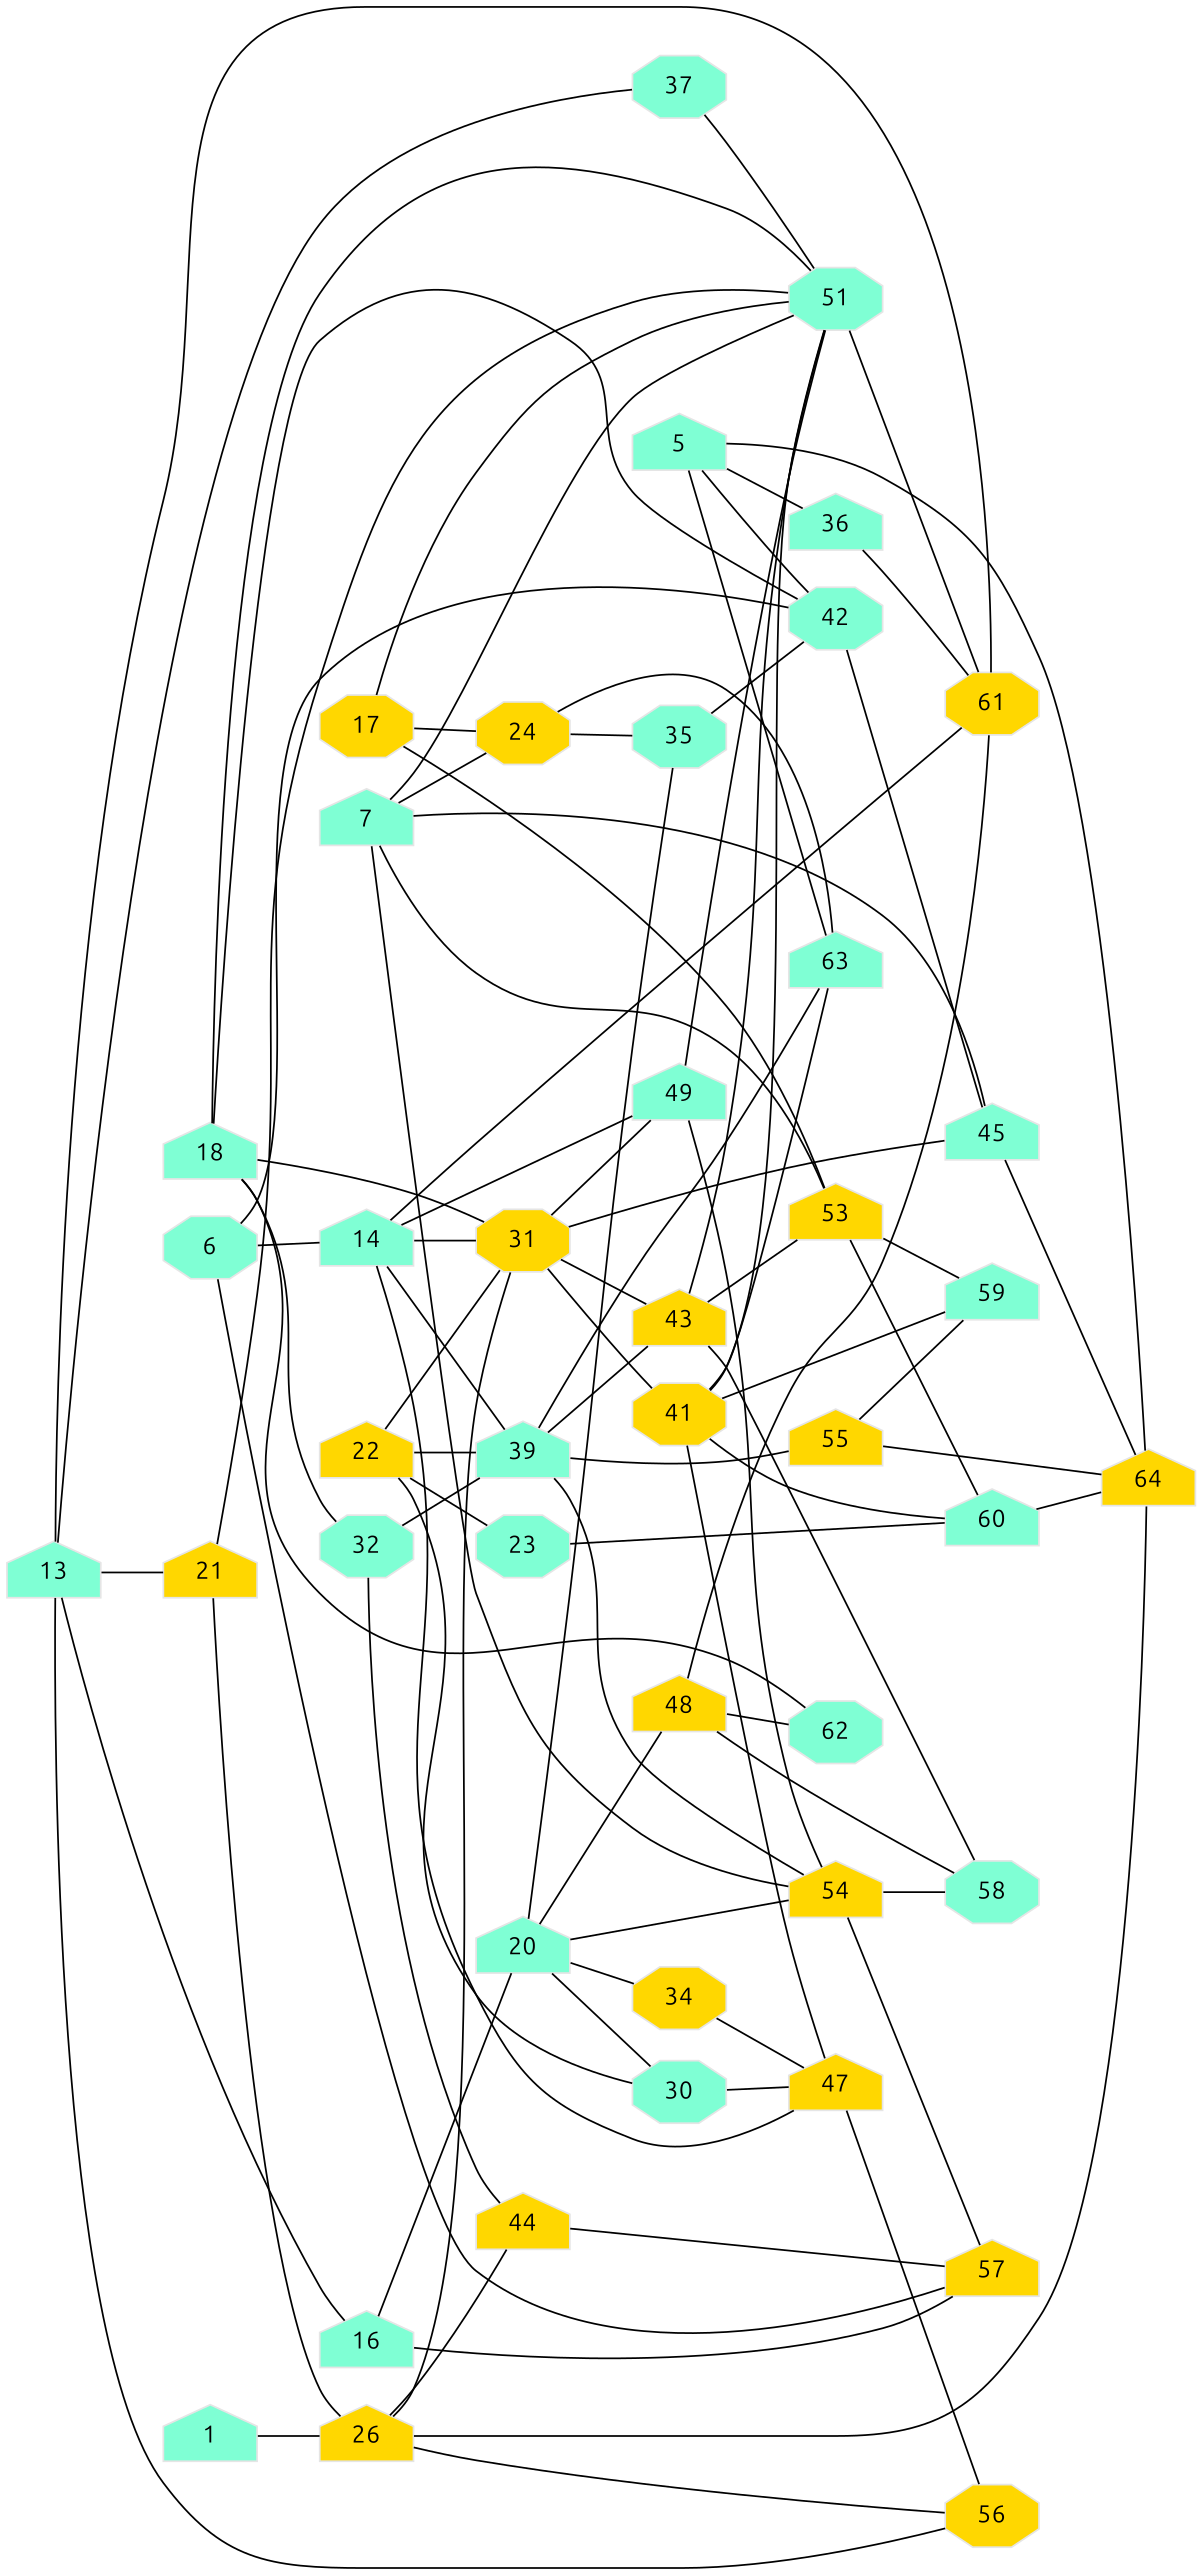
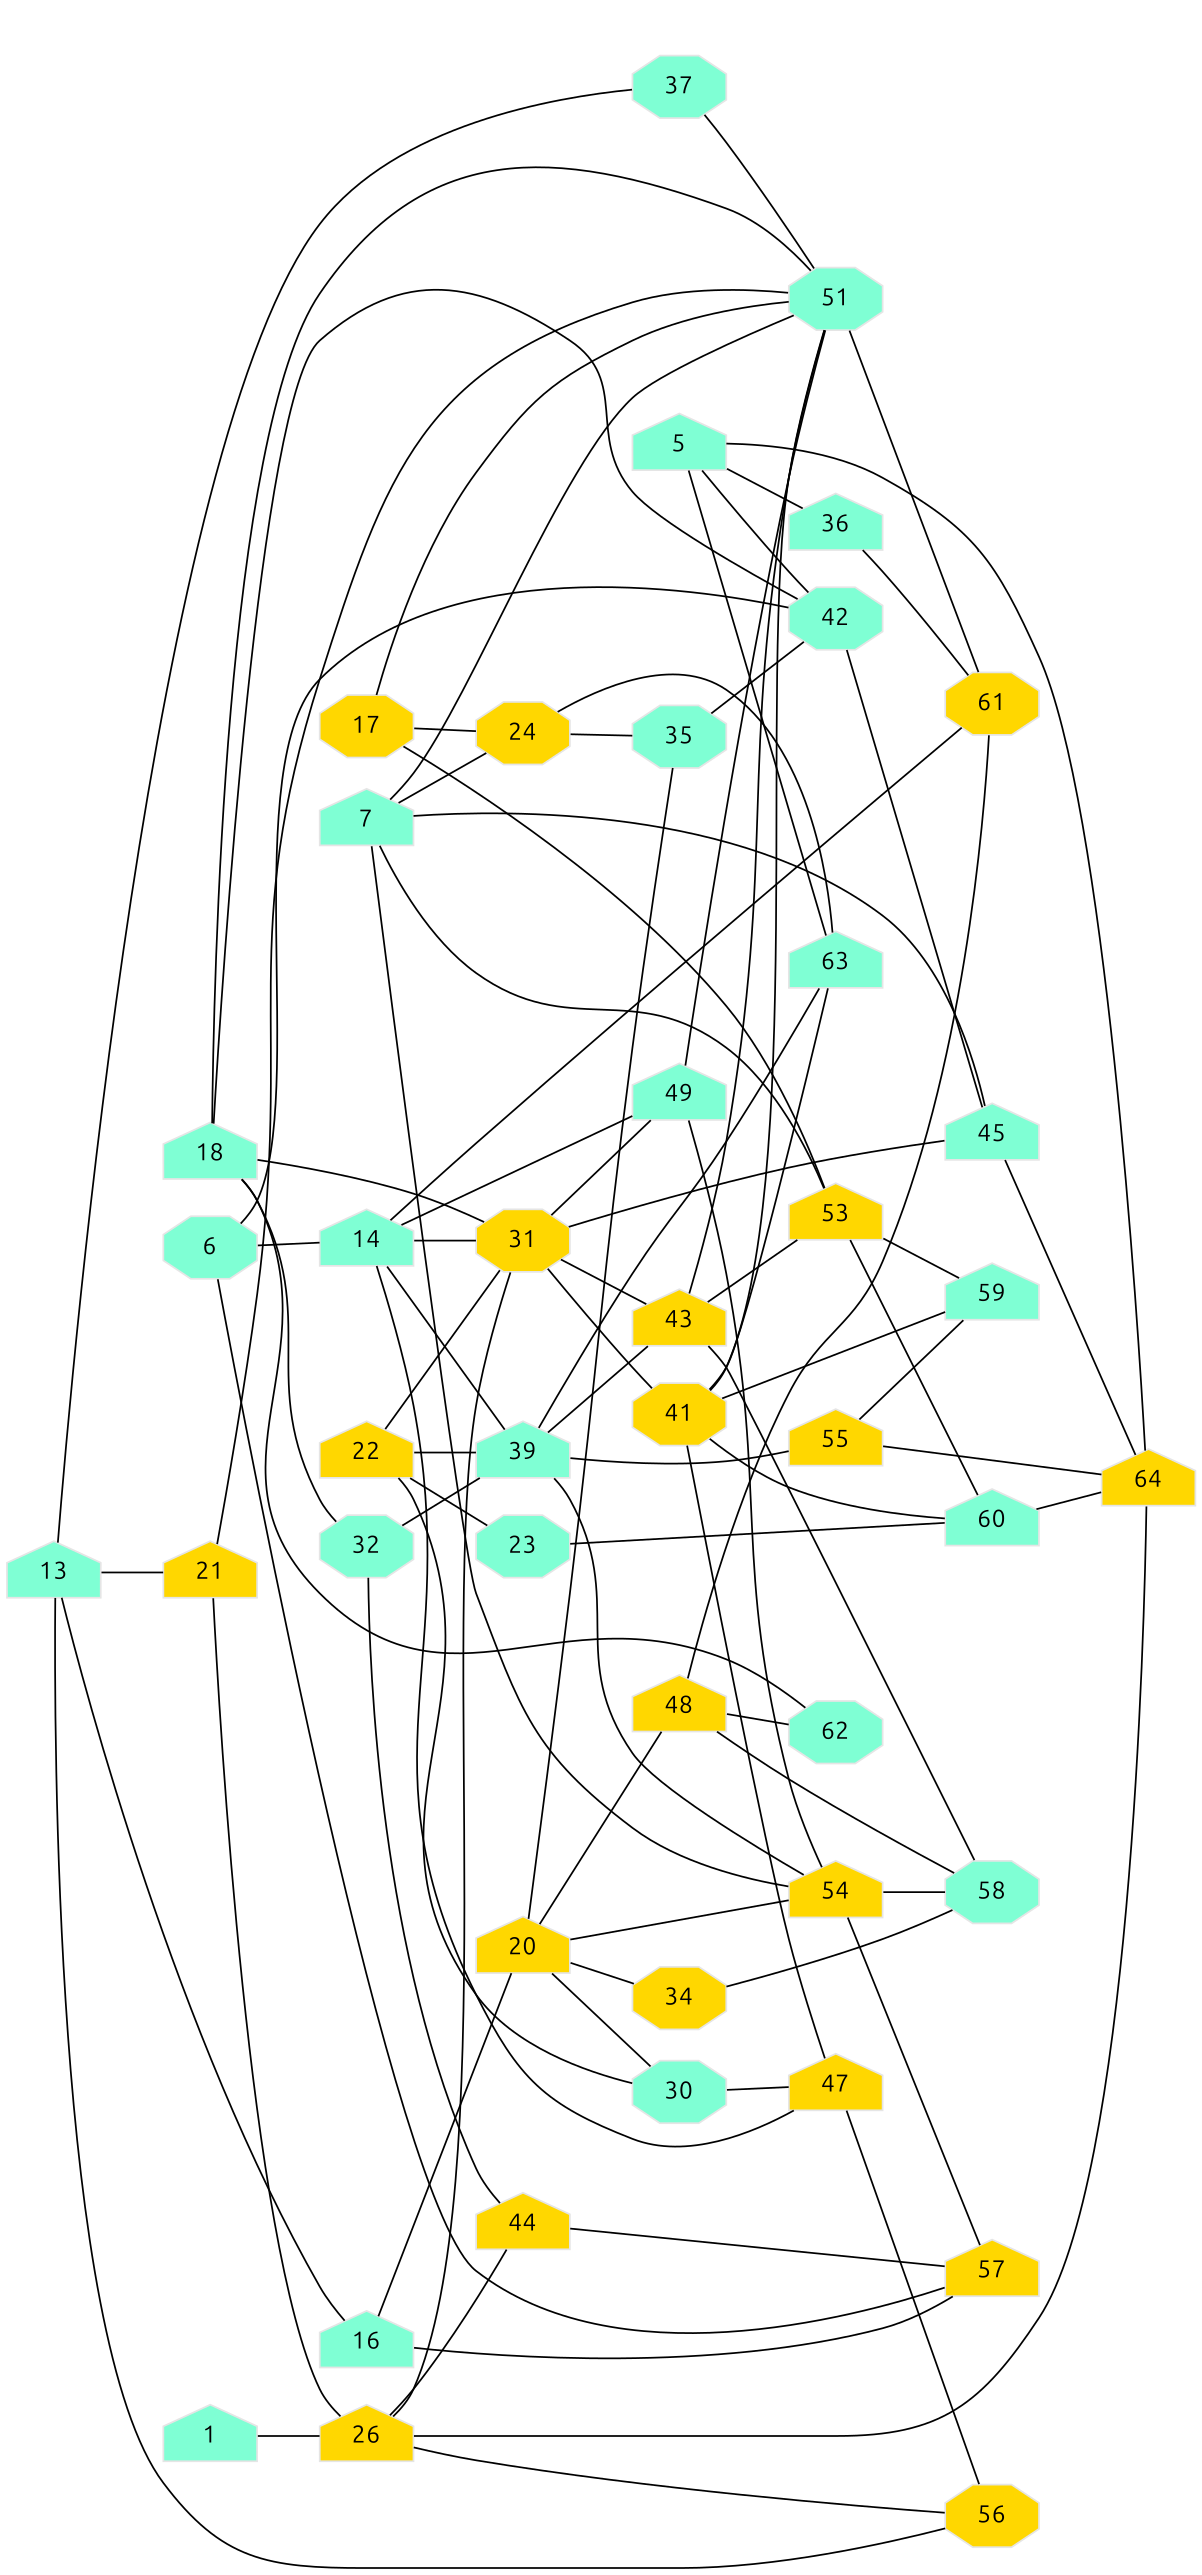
  graph {
    fontname=Ubuntu
    rankdir=LR
    node [color=gray90 fillcolor=aquamarine fontname=Ubuntu shape=house style=filled]
    edge [fontname=Ubuntu]
    26 [fillcolor=gold]
    1
    6 [shape=octagon]
    42 [shape=octagon]
    14 [super="+4+11"]
    57 [fillcolor=gold]
    64 [fillcolor=gold super="+52"]
    56 [fillcolor=gold shape=octagon]
    31 [fillcolor=gold shape=octagon super="+8+29"]
    44 [fillcolor=gold]
    5
    36
    63 [super="+19"]
    61 [fillcolor=gold shape=octagon]
    45
    39 [super="+33"]
    47 [fillcolor=gold]
    49 [super="+3+46"]
    24 [fillcolor=gold shape=octagon]
    7
    51 [shape=octagon super="+25+27"]
    53 [fillcolor=gold super="+50+38"]
    54 [fillcolor=gold super="+10"]
    35 [shape=octagon]
    60
    59
    58 [shape=octagon]
    13
    16
    21 [fillcolor=gold]
    37 [shape=octagon]
-   20
+   20 [fillcolor=gold]
    41 [fillcolor=gold shape=octagon super="+40"]
    43 [fillcolor=gold]
    55 [fillcolor=gold super="+12"]
    30 [shape=octagon super="+9"]
    34 [fillcolor=gold shape=octagon]
    48 [fillcolor=gold]
    17 [fillcolor=gold shape=octagon super="+15"]
    18
    32 [shape=octagon]
    62 [shape=octagon]
    22 [fillcolor=gold]
    23 [shape=octagon]
    26 -- 64 [weight=2]
    26 -- 56
    26 -- 31
    26 -- 44
    1 -- 26
    6 -- 42
    6 -- 14
    6 -- 57
    42 -- 45
    14 -- 31 [weight=2]
    14 -- 61 [weight=2]
    14 -- 39
    14 -- 47
    14 -- 49
    31 -- 45 [weight=3]
    31 -- 49
    31 -- 41
    31 -- 43
    44 -- 57
    5 -- 42
    5 -- 64
    5 -- 36
    5 -- 63 [weight=2]
    36 -- 61
    45 -- 64
    39 -- 63
    39 -- 54 [weight=2]
    39 -- 43
    39 -- 55
    47 -- 56
    49 -- 51 [weight=2]
    49 -- 54
    24 -- 63
    24 -- 35
    7 -- 45
    7 -- 24
    7 -- 51
    7 -- 53
    7 -- 54
    51 -- 61
    53 -- 60
    53 -- 59
    54 -- 57
    54 -- 58 [weight=2]
    35 -- 42
    60 -- 64
    13 -- 56
-   13 -- 61
    13 -- 16
    13 -- 21
    13 -- 37
    16 -- 57
    16 -- 20
    21 -- 26
    21 -- 51
    37 -- 51 [weight=2]
    20 -- 54
    20 -- 35
    20 -- 30
    20 -- 34
    20 -- 48
    41 -- 63
    41 -- 47 [weight=2]
    41 -- 51
    41 -- 60
    41 -- 59
    43 -- 51
    43 -- 53
    43 -- 58
    55 -- 64
    55 -- 59
    30 -- 47
-   34 -- 47
+   34 -- 58
    48 -- 61
    48 -- 58
    48 -- 62
    17 -- 24
    17 -- 51 [weight=3]
    17 -- 53 [weight=3]
    18 -- 42
    18 -- 31
    18 -- 51
    18 -- 32
    18 -- 62
    32 -- 44
    32 -- 39
    22 -- 31
    22 -- 39
    22 -- 30
    22 -- 23
    23 -- 60
  }
